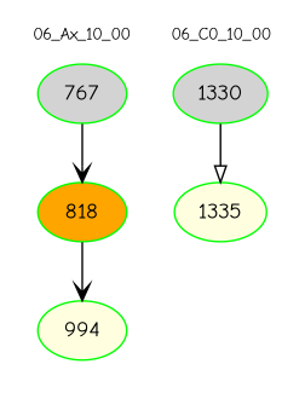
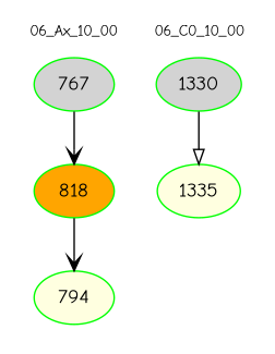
  digraph {
    fontname="Comic Neue"
    node [color=green fillcolor=lightgrey fontname="Comic Neue" style=filled]
    edge [arrowhead=vee color=black fontname="Comic Neue"]
    n1 [label=767]
-   n2 [fillcolor=lightyellow label=994]
+   n2 [fillcolor=lightyellow label=794]
    n3 [fillcolor=orange label=818]
    n4 [label=1330]
    n5 [fillcolor=lightyellow label=1335]
    subgraph cluster_1 {
      color=white
      fontsize=10
      label="06_Ax_10_00"
      n1
      n2
      n3
    }
    subgraph cluster_2 {
      color=white
      fontsize=10
      label="06_C0_10_00"
      n4
      n5
    }
    n1 -> n3
    n3 -> n2
    n4 -> n5 [arrowhead=onormal]
  }
